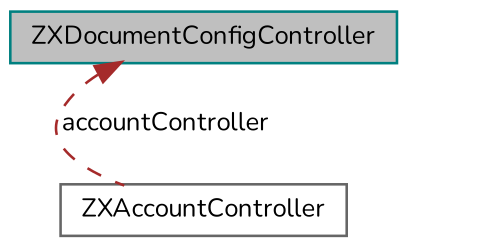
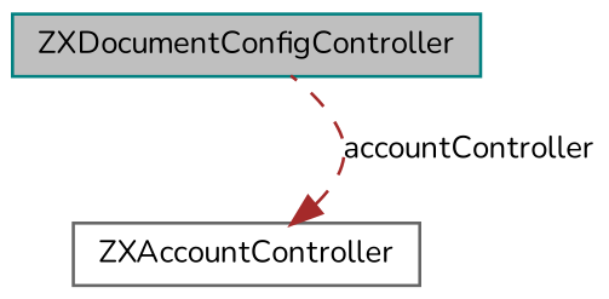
  digraph {
    fontname=Nunito
    node [fontname=Nunito fontsize=10 shape=record style=filled]
    n1 [color=teal fillcolor=grey75 fontcolor=black height=0.2 label=ZXDocumentConfigController width=0.4]
    n2 [color=gray40 fillcolor=white height=0.2 label=ZXAccountController width=0.4]
-   n1 -> n2 [color=brown dir=back fontname=Nunito fontsize=10 label=accountController labelfontname=FreeSans labelfontsize=10 style=dashed]
+   n2 -> n1 [color=brown dir=back fontname=Nunito fontsize=10 label=accountController labelfontname=FreeSans labelfontsize=10 style=dashed]
  }
